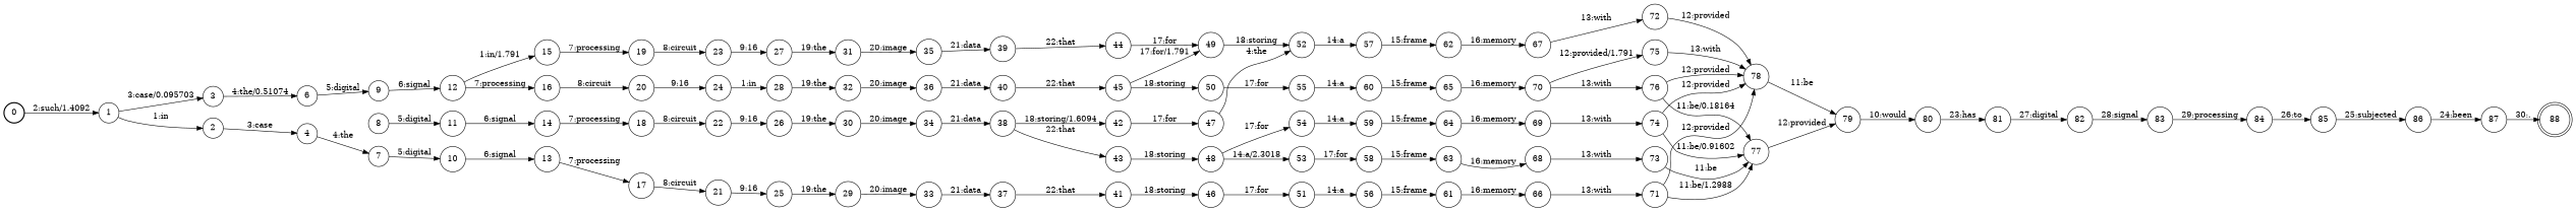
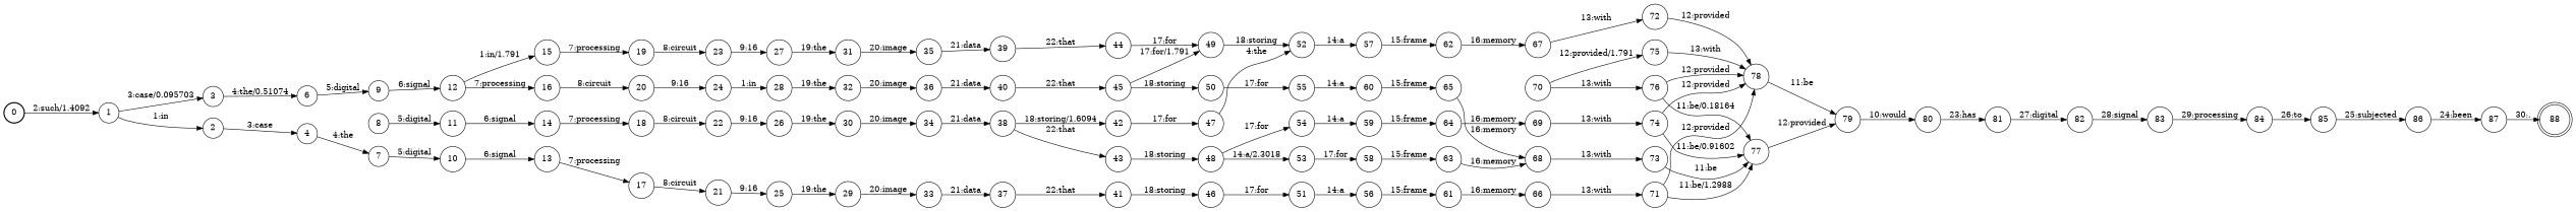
  digraph {
    nodesep=0.25
    rankdir=LR
    ranksep=0.4
    node [fontsize=14 shape=circle style=solid]
    edge [fontsize=14]
    n1 [label=0 style=bold]
    n2 [label=1]
    n3 [label=2]
    n4 [label=3]
    n5 [label=4]
    n6 [label=6]
    n7 [label=7]
    n8 [label=9]
    n9 [label=10]
    n10 [label=8]
    n11 [label=11]
    n12 [label=12]
    n13 [label=13]
    n14 [label=14]
    n15 [label=15]
    n16 [label=16]
    n17 [label=17]
    n18 [label=18]
    n19 [label=19]
    n20 [label=20]
    n21 [label=21]
    n22 [label=22]
    n23 [label=23]
    n24 [label=24]
    n25 [label=25]
    n26 [label=26]
    n27 [label=27]
    n28 [label=28]
    n29 [label=29]
    n30 [label=30]
    n31 [label=31]
    n32 [label=32]
    n33 [label=33]
    n34 [label=34]
    n35 [label=35]
    n36 [label=36]
    n37 [label=37]
    n38 [label=38]
    n39 [label=39]
    n40 [label=40]
    n41 [label=41]
    n42 [label=42]
    n43 [label=43]
    n44 [label=44]
    n45 [label=45]
    n46 [label=46]
    n47 [label=47]
    n48 [label=48]
    n49 [label=49]
    n50 [label=50]
    n51 [label=51]
    n52 [label=52]
    n53 [label=53]
    n54 [label=54]
    n55 [label=55]
    n56 [label=56]
    n57 [label=57]
    n58 [label=58]
    n59 [label=59]
    n60 [label=60]
    n61 [label=61]
    n62 [label=62]
    n63 [label=63]
    n64 [label=64]
    n65 [label=65]
    n66 [label=66]
    n67 [label=67]
    n68 [label=68]
    n69 [label=69]
    n70 [label=70]
    n71 [label=71]
    n72 [label=72]
    n73 [label=73]
    n74 [label=74]
    n75 [label=75]
    n76 [label=76]
    n77 [label=77]
    n78 [label=78]
    n79 [label=79]
    n80 [label=80]
    n81 [label=81]
    n82 [label=82]
    n83 [label=83]
    n84 [label=84]
    n85 [label=85]
    n86 [label=86]
    n87 [label=87]
    n88 [label=88 shape=doublecircle]
    n1 -> n2 [label="2:such/1.4092"]
    n2 -> n3 [label="1:in"]
    n2 -> n4 [label="3:case/0.095703"]
    n3 -> n5 [label="3:case"]
    n4 -> n6 [label="4:the/0.51074"]
    n5 -> n7 [label="4:the"]
    n6 -> n8 [label="5:digital"]
    n7 -> n9 [label="5:digital"]
    n8 -> n12 [label="6:signal"]
    n9 -> n13 [label="6:signal"]
    n10 -> n11 [label="5:digital"]
    n11 -> n14 [label="6:signal"]
    n12 -> n15 [label="1:in/1.791"]
    n12 -> n16 [label="7:processing"]
    n13 -> n17 [label="7:processing"]
    n14 -> n18 [label="7:processing"]
    n15 -> n19 [label="7:processing"]
    n16 -> n20 [label="8:circuit"]
    n17 -> n21 [label="8:circuit"]
    n18 -> n22 [label="8:circuit"]
    n19 -> n23 [label="8:circuit"]
    n20 -> n24 [label="9:16"]
    n21 -> n25 [label="9:16"]
    n22 -> n26 [label="9:16"]
    n23 -> n27 [label="9:16"]
    n24 -> n28 [label="1:in"]
    n25 -> n29 [label="19:the"]
    n26 -> n30 [label="19:the"]
    n27 -> n31 [label="19:the"]
    n28 -> n32 [label="19:the"]
    n29 -> n33 [label="20:image"]
    n30 -> n34 [label="20:image"]
    n31 -> n35 [label="20:image"]
    n32 -> n36 [label="20:image"]
    n33 -> n37 [label="21:data"]
    n34 -> n38 [label="21:data"]
    n35 -> n39 [label="21:data"]
    n36 -> n40 [label="21:data"]
    n37 -> n41 [label="22:that"]
    n38 -> n42 [label="18:storing/1.6094"]
    n38 -> n43 [label="22:that"]
    n39 -> n44 [label="22:that"]
    n40 -> n45 [label="22:that"]
    n41 -> n46 [label="18:storing"]
    n42 -> n47 [label="17:for"]
    n43 -> n48 [label="18:storing"]
    n44 -> n49 [label="17:for"]
    n45 -> n49 [label="17:for/1.791"]
    n45 -> n50 [label="18:storing"]
    n46 -> n51 [label="17:for"]
    n47 -> n52 [label="4:the"]
    n48 -> n53 [label="14:a/2.3018"]
    n48 -> n54 [label="17:for"]
    n49 -> n52 [label="18:storing"]
    n50 -> n55 [label="17:for"]
    n51 -> n56 [label="14:a"]
    n52 -> n57 [label="14:a"]
    n53 -> n58 [label="17:for"]
    n54 -> n59 [label="14:a"]
    n55 -> n60 [label="14:a"]
    n56 -> n61 [label="15:frame"]
    n57 -> n62 [label="15:frame"]
    n58 -> n63 [label="15:frame"]
    n59 -> n64 [label="15:frame"]
    n60 -> n65 [label="15:frame"]
    n61 -> n66 [label="16:memory"]
    n62 -> n67 [label="16:memory"]
    n63 -> n68 [label="16:memory"]
    n64 -> n69 [label="16:memory"]
-   n65 -> n70 [label="16:memory"]
+   n65 -> n68 [label="16:memory"]
    n66 -> n71 [label="13:with"]
    n67 -> n72 [label="13:with"]
    n68 -> n73 [label="13:with"]
    n69 -> n74 [label="13:with"]
    n70 -> n75 [label="12:provided/1.791"]
    n70 -> n76 [label="13:with"]
    n71 -> n77 [label="11:be/1.2988"]
    n71 -> n78 [label="12:provided"]
    n72 -> n78 [label="12:provided"]
    n73 -> n77 [label="11:be"]
    n74 -> n77 [label="11:be/0.91602"]
    n74 -> n78 [label="12:provided"]
    n75 -> n78 [label="13:with"]
    n76 -> n77 [label="11:be/0.18164"]
    n76 -> n78 [label="12:provided"]
    n77 -> n79 [label="12:provided"]
    n78 -> n79 [label="11:be"]
    n79 -> n80 [label="10:would"]
    n80 -> n81 [label="23:has"]
    n81 -> n82 [label="27:digital"]
    n82 -> n83 [label="28:signal"]
    n83 -> n84 [label="29:processing"]
    n84 -> n85 [label="26:to"]
    n85 -> n86 [label="25:subjected"]
    n86 -> n87 [label="24:been"]
    n87 -> n88 [label="30:."]
  }
